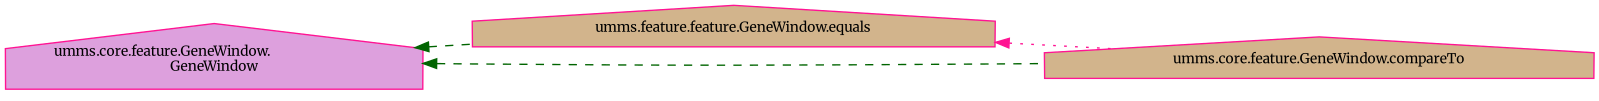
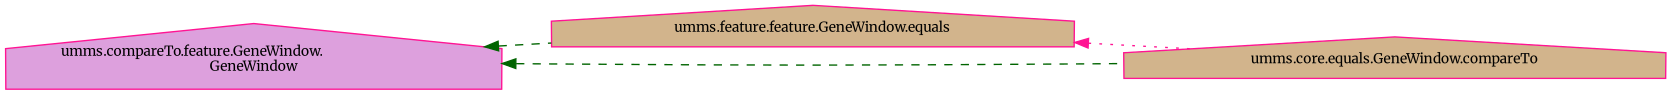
  digraph {
    fontname=Merriweather
    rankdir=LR
    node [color=deeppink fillcolor=tan fontname=Merriweather fontsize=10 shape=house style=filled]
    edge [color=darkgreen dir=back fontname=Merriweather fontsize=10 labelfontname=Helvetica labelfontsize=10 style=dashed]
-   n1 [fillcolor=plum fontcolor=black height=0.2 label="umms.core.feature.GeneWindow.\lGeneWindow" width=0.4]
+   n1 [fillcolor=plum fontcolor=black height=0.2 label="umms.compareTo.feature.GeneWindow.\lGeneWindow" width=0.4]
    n2 [height=0.2 label="umms.feature.feature.GeneWindow.equals" width=0.4]
-   n3 [height=0.2 label="umms.core.feature.GeneWindow.compareTo" width=0.4]
+   n3 [height=0.2 label="umms.core.equals.GeneWindow.compareTo" width=0.4]
    n1 -> n2
    n1 -> n3
    n2 -> n3 [color=deeppink style=dotted]
  }
